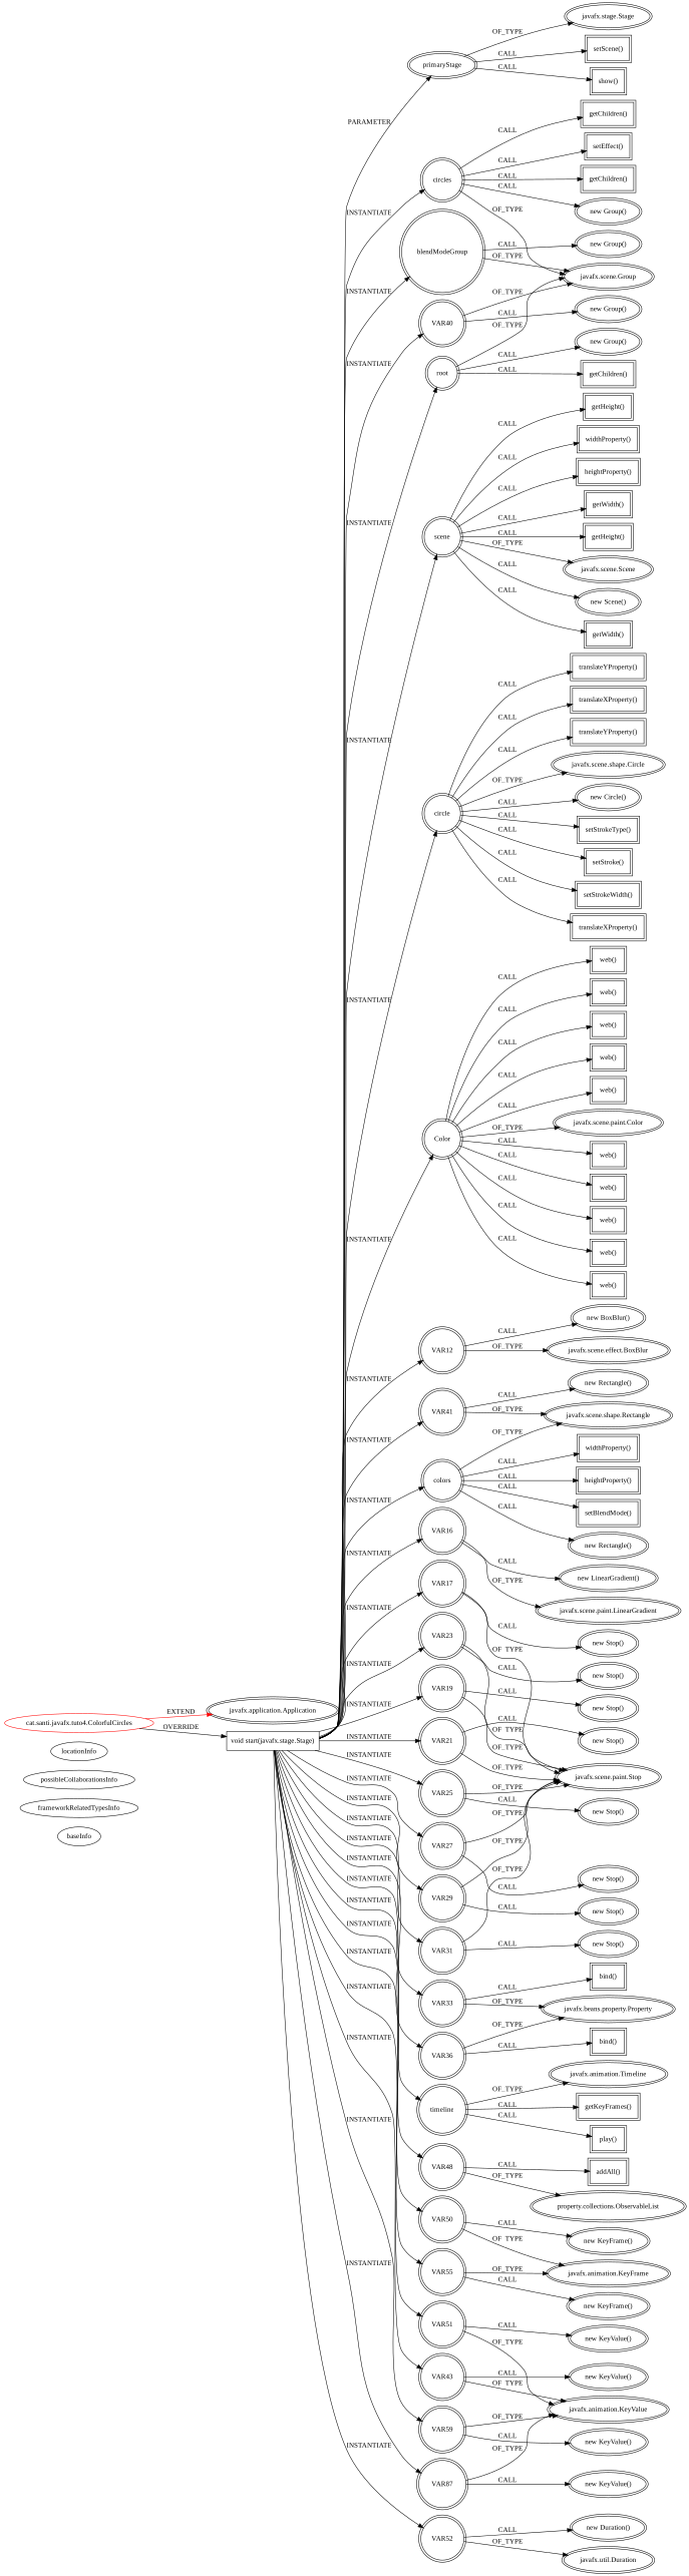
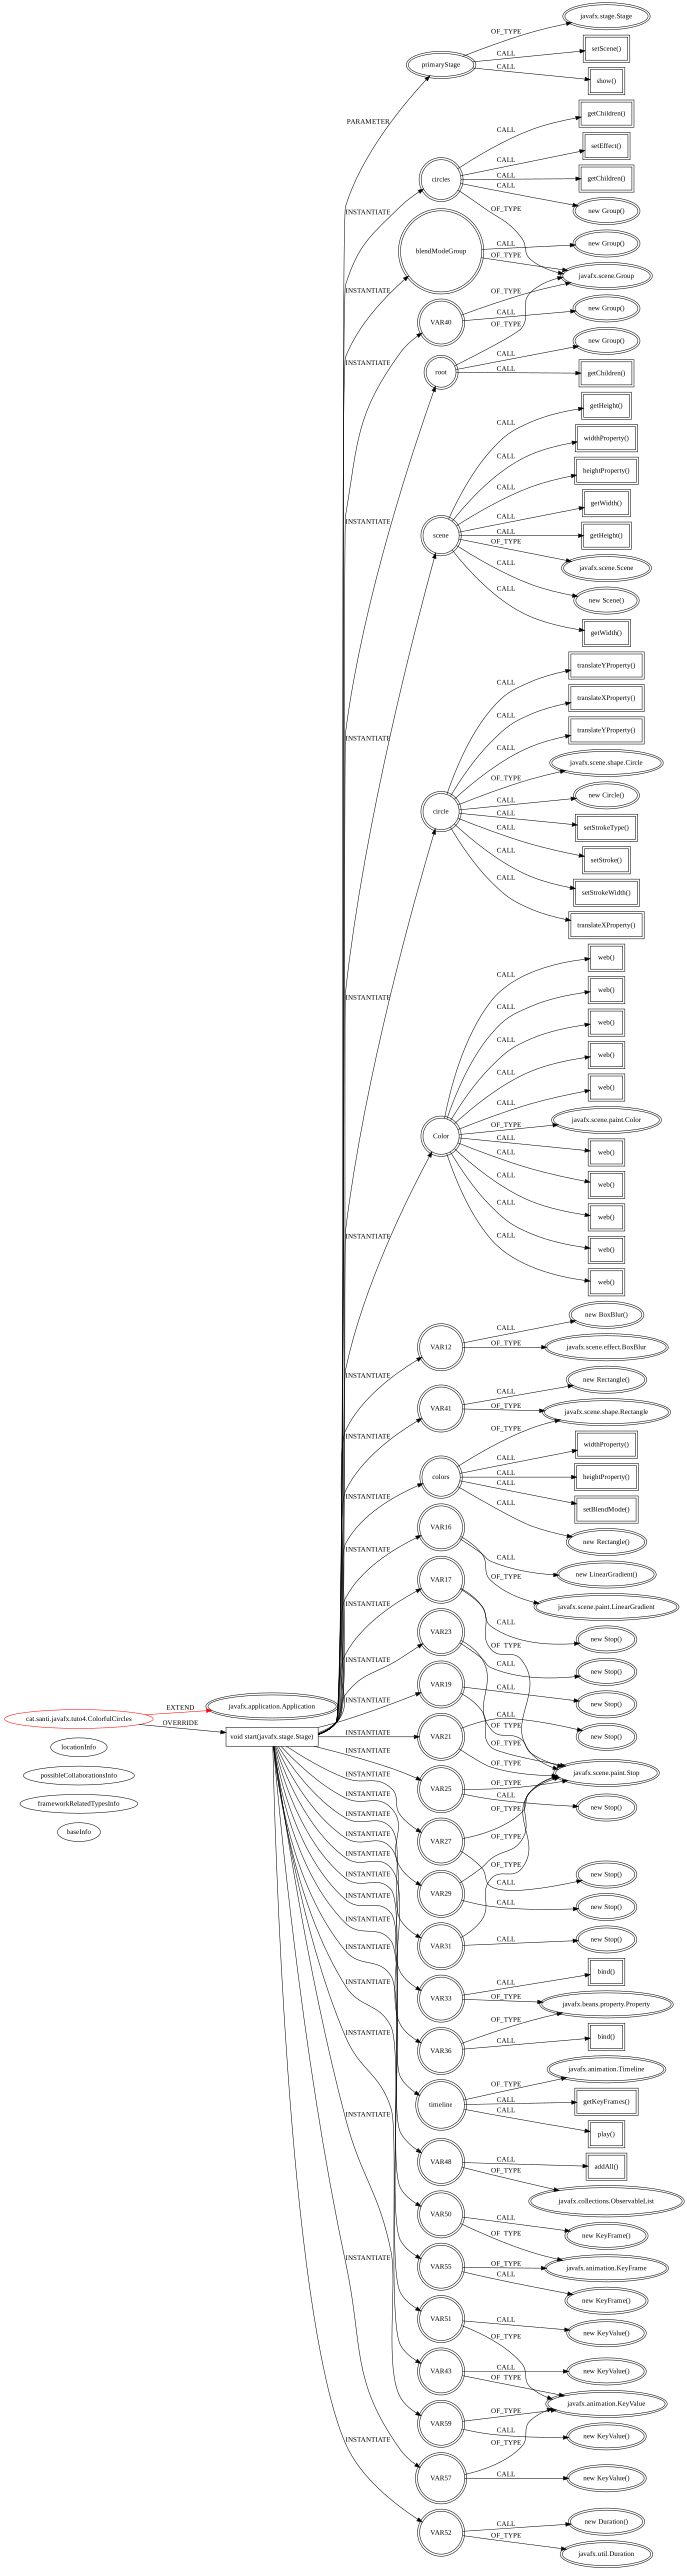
  digraph {
    fontname="Liberation Serif"
    rankdir=LR
    node [fontname="Liberation Serif" isFrameworkType=true vertexType=INSIDE_CALL peripheries=2]
    edge [fontname="Liberation Serif"]
    baseInfo [category=extension_graph graphId=4092 isAnonymous=false possibleRelation=false isFrameworkType="" vertexType="" peripheries=""]
    frameworkRelatedTypesInfo [0="javafx.application.Application" isFrameworkType="" vertexType="" peripheries=""]
    possibleCollaborationsInfo [isFrameworkType="" vertexType="" peripheries=""]
    locationInfo [contextSignature=ColorfulCircles filePath="/santi-gonzalez-javafx-tutos/javafx-tutos-master/JavaFXColorfulCircles/src/cat/santi/javafx/tuto4/ColorfulCircles.java" graphId=4092 projectName="santi-gonzalez-javafx-tutos" isFrameworkType="" vertexType="" peripheries=""]
    n5 [color=red isFrameworkType=false label="cat.santi.javafx.tuto4.ColorfulCircles" vertexType=ROOT_CLIENT_CLASS_DECLARATION peripheries=""]
    n6 [label="javafx.application.Application" vertexType=FRAMEWORK_CLASS_TYPE]
    n7 [isFrameworkType=false label="void start(javafx.stage.Stage)" shape=box vertexType=OVERRIDING_METHOD_DECLARATION peripheries=""]
    n8 [label=primaryStage vertexType=PARAMETER_DECLARATION]
    n9 [label=root shape=circle vertexType=VARIABLE_EXPRESION]
    n10 [label=scene shape=circle vertexType=VARIABLE_EXPRESION]
    n11 [label=circles shape=circle vertexType=VARIABLE_EXPRESION]
    n12 [label=circle shape=circle vertexType=VARIABLE_EXPRESION]
    n13 [label=Color shape=circle vertexType=VARIABLE_EXPRESION]
    n14 [label=VAR12 shape=circle vertexType=VARIABLE_EXPRESION]
    n15 [label=colors shape=circle vertexType=VARIABLE_EXPRESION]
    n16 [label=VAR16 shape=circle vertexType=VARIABLE_EXPRESION]
    n17 [label=VAR17 shape=circle vertexType=VARIABLE_EXPRESION]
    n18 [label=VAR19 shape=circle vertexType=VARIABLE_EXPRESION]
    n19 [label=VAR21 shape=circle vertexType=VARIABLE_EXPRESION]
    n20 [label=VAR23 shape=circle vertexType=VARIABLE_EXPRESION]
    n21 [label=VAR25 shape=circle vertexType=VARIABLE_EXPRESION]
    n22 [label=VAR27 shape=circle vertexType=VARIABLE_EXPRESION]
    n23 [label=VAR29 shape=circle vertexType=VARIABLE_EXPRESION]
    n24 [label=VAR31 shape=circle vertexType=VARIABLE_EXPRESION]
    n25 [label=VAR33 shape=circle vertexType=VARIABLE_EXPRESION]
    n26 [label=VAR36 shape=circle vertexType=VARIABLE_EXPRESION]
    n27 [label=blendModeGroup shape=circle vertexType=VARIABLE_EXPRESION]
    n28 [label=VAR40 shape=circle vertexType=VARIABLE_EXPRESION]
    n29 [label=VAR41 shape=circle vertexType=VARIABLE_EXPRESION]
    n30 [label=timeline shape=circle vertexType=VARIABLE_EXPRESION]
    n31 [label=VAR48 shape=circle vertexType=VARIABLE_EXPRESION]
    n32 [label=VAR50 shape=circle vertexType=VARIABLE_EXPRESION]
    n33 [label=VAR51 shape=circle vertexType=VARIABLE_EXPRESION]
    n34 [label=VAR43 shape=circle vertexType=VARIABLE_EXPRESION]
    n35 [label=VAR55 shape=circle vertexType=VARIABLE_EXPRESION]
    n36 [label=VAR52 shape=circle vertexType=VARIABLE_EXPRESION]
-   n37 [label=VAR87 shape=circle vertexType=VARIABLE_EXPRESION]
+   n37 [label=VAR57 shape=circle vertexType=VARIABLE_EXPRESION]
    n38 [label=VAR59 shape=circle vertexType=VARIABLE_EXPRESION]
    n39 [label="javafx.stage.Stage" vertexType=FRAMEWORK_CLASS_TYPE]
    n40 [label="setScene()" shape=box]
    n41 [label="show()" shape=box]
    n42 [label="javafx.scene.Group" vertexType=FRAMEWORK_CLASS_TYPE]
    n43 [label="new Group()" vertexType=CONSTRUCTOR_CALL]
    n44 [label="getChildren()" shape=box]
    n45 [label="javafx.scene.Scene" vertexType=FRAMEWORK_CLASS_TYPE]
    n46 [label="new Scene()" vertexType=CONSTRUCTOR_CALL]
    n47 [label="getWidth()" shape=box]
    n48 [label="getHeight()" shape=box]
    n49 [label="widthProperty()" shape=box]
    n50 [label="heightProperty()" shape=box]
    n51 [label="getWidth()" shape=box]
    n52 [label="getHeight()" shape=box]
    n53 [label="new Group()" vertexType=CONSTRUCTOR_CALL]
    n54 [label="getChildren()" shape=box]
    n55 [label="setEffect()" shape=box]
    n56 [label="getChildren()" shape=box]
    n57 [label="javafx.scene.shape.Circle" vertexType=FRAMEWORK_CLASS_TYPE]
    n58 [label="new Circle()" vertexType=CONSTRUCTOR_CALL]
    n59 [label="setStrokeType()" shape=box]
    n60 [label="setStroke()" shape=box]
    n61 [label="setStrokeWidth()" shape=box]
    n62 [label="translateXProperty()" shape=box]
    n63 [label="translateYProperty()" shape=box]
    n64 [label="translateXProperty()" shape=box]
    n65 [label="translateYProperty()" shape=box]
    n66 [label="javafx.scene.paint.Color" vertexType=FRAMEWORK_CLASS_TYPE]
    n67 [label="web()" shape=box]
    n68 [label="web()" shape=box]
    n69 [label="web()" shape=box]
    n70 [label="web()" shape=box]
    n71 [label="web()" shape=box]
    n72 [label="web()" shape=box]
    n73 [label="web()" shape=box]
    n74 [label="web()" shape=box]
    n75 [label="web()" shape=box]
    n76 [label="web()" shape=box]
    n77 [label="javafx.scene.effect.BoxBlur" vertexType=FRAMEWORK_CLASS_TYPE]
    n78 [label="new BoxBlur()" vertexType=CONSTRUCTOR_CALL]
    n79 [label="javafx.scene.shape.Rectangle" vertexType=FRAMEWORK_CLASS_TYPE]
    n80 [label="new Rectangle()" vertexType=CONSTRUCTOR_CALL]
    n81 [label="widthProperty()" shape=box]
    n82 [label="heightProperty()" shape=box]
    n83 [label="setBlendMode()" shape=box]
    n84 [label="javafx.scene.paint.LinearGradient" vertexType=FRAMEWORK_CLASS_TYPE]
    n85 [label="new LinearGradient()" vertexType=CONSTRUCTOR_CALL]
    n86 [label="javafx.scene.paint.Stop" vertexType=FRAMEWORK_CLASS_TYPE]
    n87 [label="new Stop()" vertexType=CONSTRUCTOR_CALL]
    n88 [label="new Stop()" vertexType=CONSTRUCTOR_CALL]
    n89 [label="new Stop()" vertexType=CONSTRUCTOR_CALL]
    n90 [label="new Stop()" vertexType=CONSTRUCTOR_CALL]
    n91 [label="new Stop()" vertexType=CONSTRUCTOR_CALL]
    n92 [label="new Stop()" vertexType=CONSTRUCTOR_CALL]
    n93 [label="new Stop()" vertexType=CONSTRUCTOR_CALL]
    n94 [label="new Stop()" vertexType=CONSTRUCTOR_CALL]
    n95 [label="javafx.beans.property.Property" vertexType=FRAMEWORK_INTERFACE_TYPE]
    n96 [label="bind()" shape=box]
    n97 [label="bind()" shape=box]
    n98 [label="new Group()" vertexType=CONSTRUCTOR_CALL]
    n99 [label="new Group()" vertexType=CONSTRUCTOR_CALL]
    n100 [label="new Rectangle()" vertexType=CONSTRUCTOR_CALL]
    n101 [label="javafx.animation.Timeline" vertexType=FRAMEWORK_CLASS_TYPE]
    n102 [label="getKeyFrames()" shape=box]
    n103 [label="play()" shape=box]
-   n104 [label="property.collections.ObservableList" vertexType=FRAMEWORK_INTERFACE_TYPE]
+   n104 [label="javafx.collections.ObservableList" vertexType=FRAMEWORK_INTERFACE_TYPE]
    n105 [label="addAll()" shape=box]
    n106 [label="javafx.animation.KeyFrame" vertexType=FRAMEWORK_CLASS_TYPE]
    n107 [label="new KeyFrame()" vertexType=CONSTRUCTOR_CALL]
    n108 [label="javafx.animation.KeyValue" vertexType=FRAMEWORK_CLASS_TYPE]
    n109 [label="new KeyValue()" vertexType=CONSTRUCTOR_CALL]
    n110 [label="new KeyValue()" vertexType=CONSTRUCTOR_CALL]
    n111 [label="new KeyFrame()" vertexType=CONSTRUCTOR_CALL]
    n112 [label="javafx.util.Duration" vertexType=FRAMEWORK_CLASS_TYPE]
    n113 [label="new Duration()" vertexType=CONSTRUCTOR_CALL]
    n114 [label="new KeyValue()" vertexType=CONSTRUCTOR_CALL]
    n115 [label="new KeyValue()" vertexType=CONSTRUCTOR_CALL]
    n5 -> n6 [color=red label=EXTEND]
    n5 -> n7 [label=OVERRIDE]
    n7 -> n8 [label=PARAMETER]
    n7 -> n9 [label=INSTANTIATE]
    n7 -> n10 [label=INSTANTIATE]
    n7 -> n11 [label=INSTANTIATE]
    n7 -> n12 [label=INSTANTIATE]
    n7 -> n13 [label=INSTANTIATE]
    n7 -> n14 [label=INSTANTIATE]
    n7 -> n15 [label=INSTANTIATE]
    n7 -> n16 [label=INSTANTIATE]
    n7 -> n17 [label=INSTANTIATE]
    n7 -> n18 [label=INSTANTIATE]
    n7 -> n19 [label=INSTANTIATE]
    n7 -> n20 [label=INSTANTIATE]
    n7 -> n21 [label=INSTANTIATE]
    n7 -> n22 [label=INSTANTIATE]
    n7 -> n23 [label=INSTANTIATE]
    n7 -> n24 [label=INSTANTIATE]
    n7 -> n25 [label=INSTANTIATE]
    n7 -> n26 [label=INSTANTIATE]
    n7 -> n27 [label=INSTANTIATE]
    n7 -> n28 [label=INSTANTIATE]
    n7 -> n29 [label=INSTANTIATE]
    n7 -> n30 [label=INSTANTIATE]
    n7 -> n31 [label=INSTANTIATE]
    n7 -> n32 [label=INSTANTIATE]
    n7 -> n33 [label=INSTANTIATE]
    n7 -> n34 [label=INSTANTIATE]
    n7 -> n35 [label=INSTANTIATE]
    n7 -> n36 [label=INSTANTIATE]
    n7 -> n37 [label=INSTANTIATE]
    n7 -> n38 [label=INSTANTIATE]
    n8 -> n39 [label=OF_TYPE]
    n8 -> n40 [label=CALL]
    n8 -> n41 [label=CALL]
    n9 -> n42 [label=OF_TYPE]
    n9 -> n43 [label=CALL]
    n9 -> n44 [label=CALL]
    n10 -> n45 [label=OF_TYPE]
    n10 -> n46 [label=CALL]
    n10 -> n47 [label=CALL]
    n10 -> n48 [label=CALL]
    n10 -> n49 [label=CALL]
    n10 -> n50 [label=CALL]
    n10 -> n51 [label=CALL]
    n10 -> n52 [label=CALL]
    n11 -> n42 [label=OF_TYPE]
    n11 -> n53 [label=CALL]
    n11 -> n54 [label=CALL]
    n11 -> n55 [label=CALL]
    n11 -> n56 [label=CALL]
    n12 -> n57 [label=OF_TYPE]
    n12 -> n58 [label=CALL]
    n12 -> n59 [label=CALL]
    n12 -> n60 [label=CALL]
    n12 -> n61 [label=CALL]
    n12 -> n62 [label=CALL]
    n12 -> n63 [label=CALL]
    n12 -> n64 [label=CALL]
    n12 -> n65 [label=CALL]
    n13 -> n66 [label=OF_TYPE]
    n13 -> n67 [label=CALL]
    n13 -> n68 [label=CALL]
    n13 -> n69 [label=CALL]
    n13 -> n70 [label=CALL]
    n13 -> n71 [label=CALL]
    n13 -> n72 [label=CALL]
    n13 -> n73 [label=CALL]
    n13 -> n74 [label=CALL]
    n13 -> n75 [label=CALL]
    n13 -> n76 [label=CALL]
    n14 -> n77 [label=OF_TYPE]
    n14 -> n78 [label=CALL]
    n15 -> n79 [label=OF_TYPE]
    n15 -> n80 [label=CALL]
    n15 -> n81 [label=CALL]
    n15 -> n82 [label=CALL]
    n15 -> n83 [label=CALL]
    n16 -> n84 [label=OF_TYPE]
    n16 -> n85 [label=CALL]
    n17 -> n86 [label=OF_TYPE]
    n17 -> n87 [label=CALL]
    n18 -> n86 [label=OF_TYPE]
    n18 -> n88 [label=CALL]
    n19 -> n86 [label=OF_TYPE]
    n19 -> n89 [label=CALL]
    n20 -> n86 [label=OF_TYPE]
    n20 -> n90 [label=CALL]
    n21 -> n86 [label=OF_TYPE]
    n21 -> n91 [label=CALL]
    n22 -> n86 [label=OF_TYPE]
    n22 -> n92 [label=CALL]
    n23 -> n86 [label=OF_TYPE]
    n23 -> n93 [label=CALL]
    n24 -> n86 [label=OF_TYPE]
    n24 -> n94 [label=CALL]
    n25 -> n95 [label=OF_TYPE]
    n25 -> n96 [label=CALL]
    n26 -> n95 [label=OF_TYPE]
    n26 -> n97 [label=CALL]
    n27 -> n42 [label=OF_TYPE]
    n27 -> n98 [label=CALL]
    n28 -> n42 [label=OF_TYPE]
    n28 -> n99 [label=CALL]
    n29 -> n79 [label=OF_TYPE]
    n29 -> n100 [label=CALL]
    n30 -> n101 [label=OF_TYPE]
    n30 -> n102 [label=CALL]
    n30 -> n103 [label=CALL]
    n31 -> n104 [label=OF_TYPE]
    n31 -> n105 [label=CALL]
    n32 -> n106 [label=OF_TYPE]
    n32 -> n107 [label=CALL]
    n33 -> n108 [label=OF_TYPE]
    n33 -> n109 [label=CALL]
    n34 -> n108 [label=OF_TYPE]
    n34 -> n110 [label=CALL]
    n35 -> n106 [label=OF_TYPE]
    n35 -> n111 [label=CALL]
    n36 -> n112 [label=OF_TYPE]
    n36 -> n113 [label=CALL]
    n37 -> n108 [label=OF_TYPE]
    n37 -> n114 [label=CALL]
    n38 -> n108 [label=OF_TYPE]
    n38 -> n115 [label=CALL]
  }
